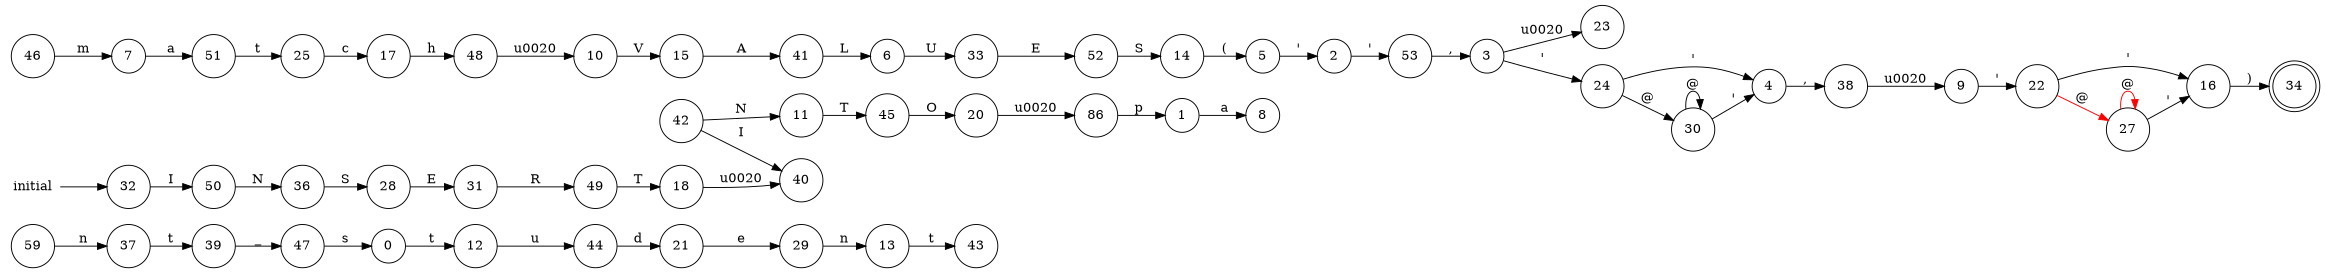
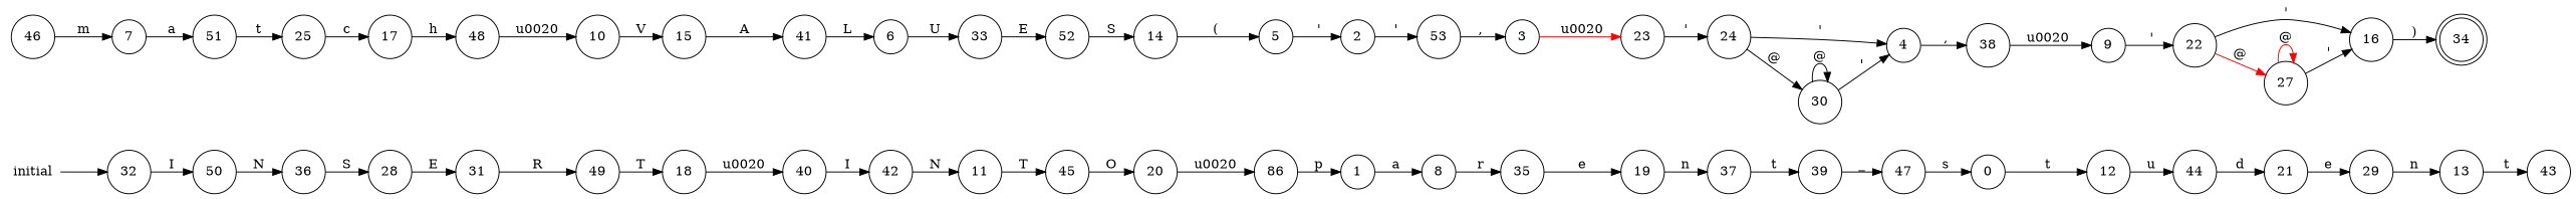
  digraph {
    rankdir=LR
    node [shape=circle]
    0
    12
    44
    21
    1
    8
-   19 [label=59]
+   35
+   19
    2
    53
    3
    23
    24
    4
    30
    38
    9
    22
    5
    6
    33
    52
    14
    7
    51
    25
    17
    37
    16
    27
    34 [shape=doublecircle]
    10
    15
    41
    11
    45
    20
    n38 [label=86]
    29
    13
    43
    46
    48
    18
    40
    42
    39
    47
    28
    31
    49
    32
    50
    36
    initial [shape=plaintext]
    0 -> 12 [label=t]
    12 -> 44 [label=u]
    44 -> 21 [label=d]
    21 -> 29 [label=e]
    1 -> 8 [label=a]
+   8 -> 35 [label=r]
+   35 -> 19 [label=e]
    19 -> 37 [label=n]
    2 -> 53 [label="'"]
    53 -> 3 [label=","]
-   3 -> 23 [label="\u0020"]
-   3 -> 24 [label="'"]
+   3 -> 23 [label="\u0020" color=red]
+   23 -> 24 [label="'"]
    24 -> 4 [label="'"]
    24 -> 30 [label="@"]
    4 -> 38 [label=","]
    30 -> 4 [label="'"]
    30 -> 30 [label="@"]
    38 -> 9 [label="\u0020"]
    9 -> 22 [label="'"]
    22 -> 16 [label="'"]
    22 -> 27 [color=red label="@"]
    5 -> 2 [label="'"]
    6 -> 33 [label=U]
    33 -> 52 [label=E]
    52 -> 14 [label=S]
    14 -> 5 [label="("]
    7 -> 51 [label=a]
    51 -> 25 [label=t]
    25 -> 17 [label=c]
    17 -> 48 [label=h]
    37 -> 39 [label=t]
    16 -> 34 [label=")"]
    27 -> 16 [label="'"]
    27 -> 27 [color=red label="@"]
    10 -> 15 [label=V]
    15 -> 41 [label=A]
    41 -> 6 [label=L]
    11 -> 45 [label=T]
    45 -> 20 [label=O]
    20 -> n38 [label="\u0020"]
    n38 -> 1 [label=p]
    29 -> 13 [label=n]
    13 -> 43 [label=t]
    46 -> 7 [label=m]
    48 -> 10 [label="\u0020"]
    18 -> 40 [label="\u0020"]
-   42 -> 40 [label=I]
+   40 -> 42 [label=I]
    42 -> 11 [label=N]
    39 -> 47 [label=_]
    47 -> 0 [label=s]
    28 -> 31 [label=E]
    31 -> 49 [label=R]
    49 -> 18 [label=T]
    32 -> 50 [label=I]
    50 -> 36 [label=N]
    36 -> 28 [label=S]
    initial -> 32
  }
